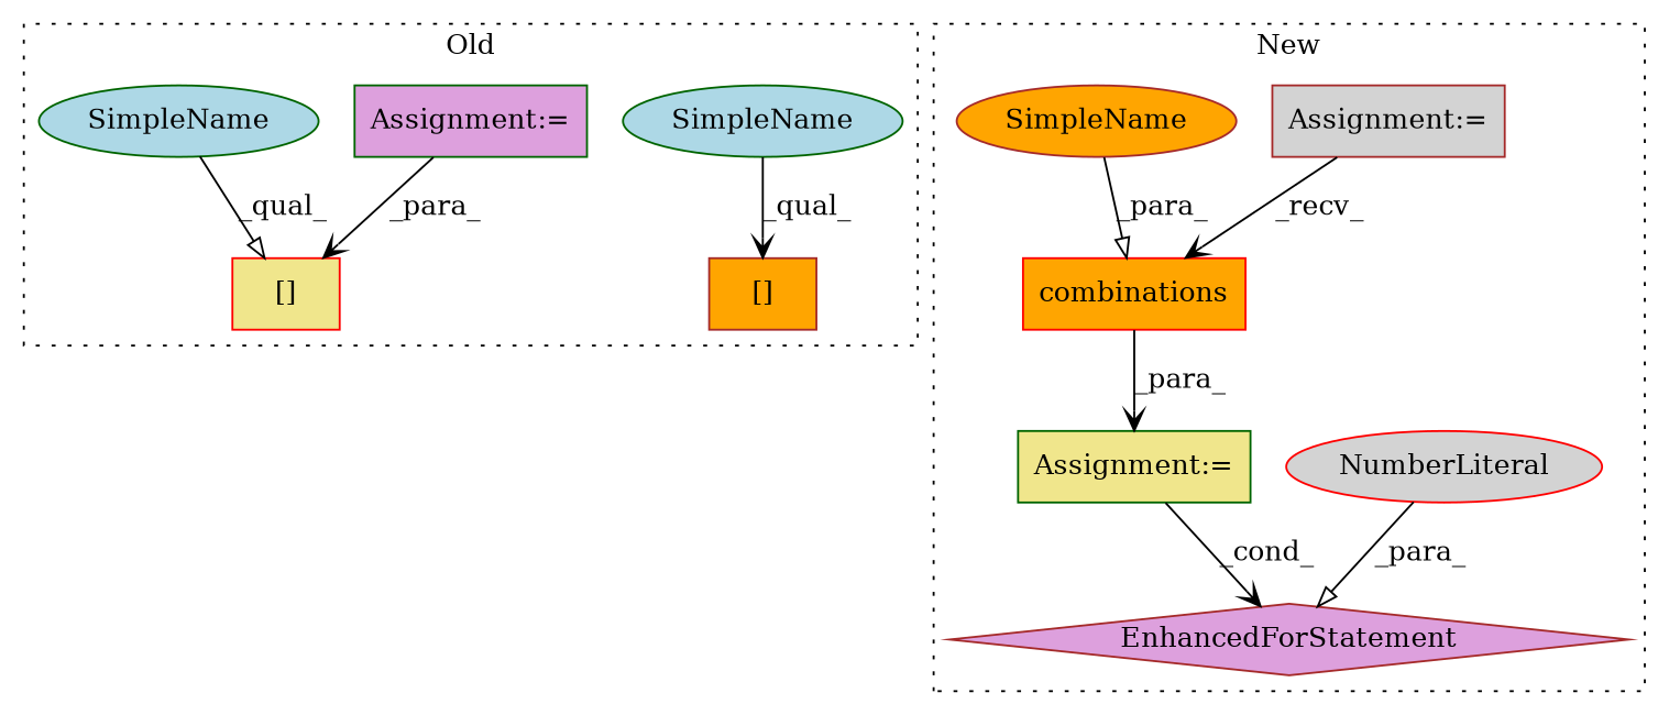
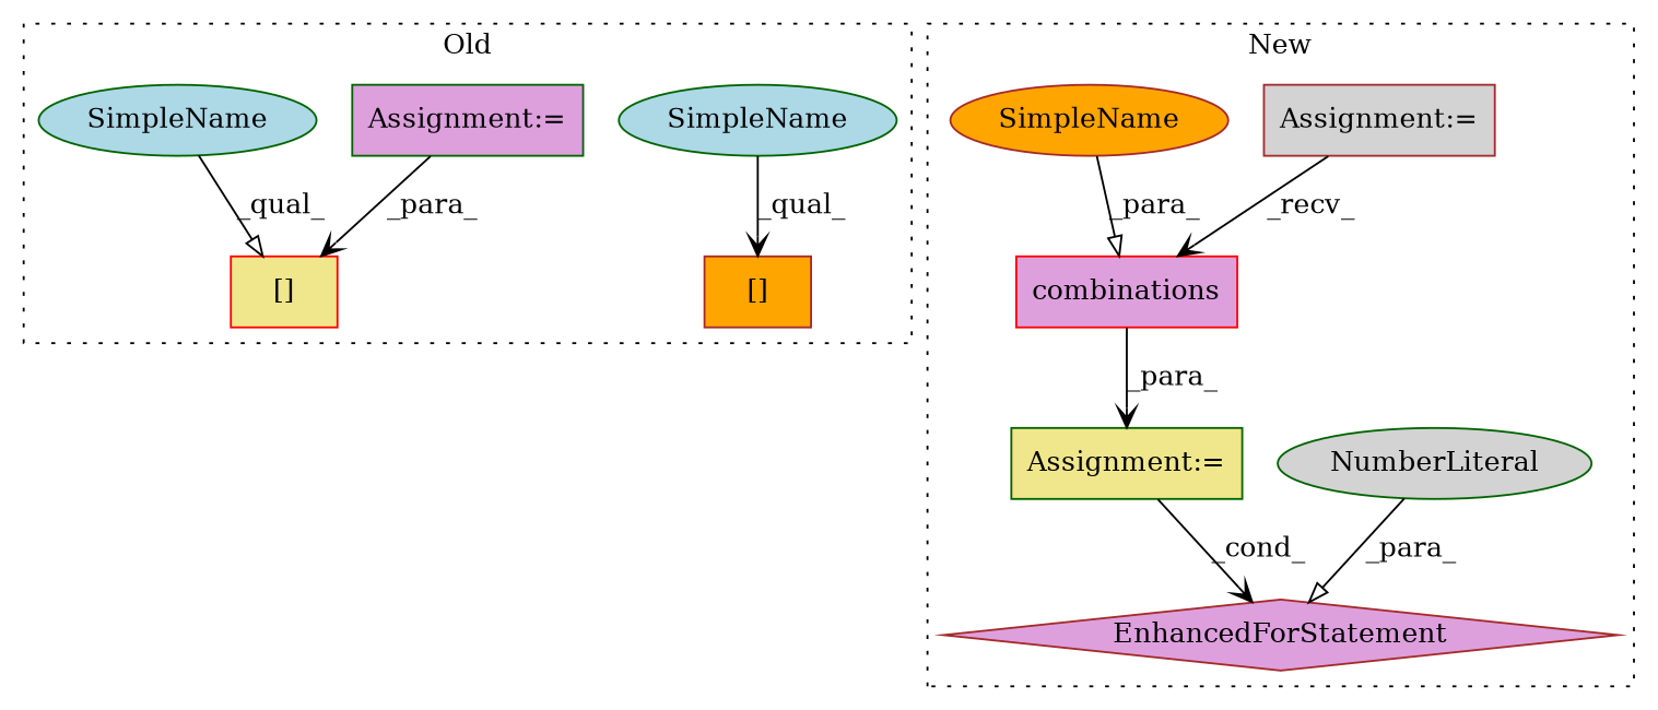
  digraph {
    node [a=7 color=brown fillcolor=plum l=5 s="1161,1271" shape=box style=filled]
    edge [arrowhead=vee]
    n1 [a=2 color=red fillcolor=khaki l="6,1" label="[]" s="1361,1369"]
    n2 [a=2 fillcolor=orange l="6,1" label="[]" s="1351,1359"]
    n3 [color=darkgreen l="57,2" label="Assignment:=" s="1230,1320"]
    n4 [a=42 color=darkgreen fillcolor=lightblue label=SimpleName s=1351 shape=ellipse]
    n5 [a=42 color=darkgreen fillcolor=lightblue label=SimpleName s=1361 shape=ellipse]
-   n6 [a=32 color=red fillcolor=orange l="13,1" label=combinations s="1250,1270"]
-   n7 [a=34 color=red fillcolor=lightgrey l=1 label=NumberLiteral s=1269 shape=ellipse]
+   n6 [a=32 color=red l="13,1" label=combinations s="1250,1270"]
+   n7 [a=34 color=darkgreen fillcolor=lightgrey l=1 label=NumberLiteral s=1269 shape=ellipse]
    n8 [fillcolor=lightgrey l=9 label="Assignment:=" s=1146]
    n9 [a=70 l="67,2" label=EnhancedForStatement shape=diamond]
    n10 [color=darkgreen fillcolor=khaki l="67,2" label="Assignment:="]
    n11 [a=42 fillcolor=orange label=SimpleName s=1263 shape=ellipse]
    subgraph cluster_1 {
      label=Old
      style=dotted
      n1
      n2
      n3
      n4
      n5
    }
    subgraph cluster_2 {
      label=New
      style=dotted
      n6
      n7
      n8
      n9
      n10
      n11
    }
    n3 -> n1 [label=_para_]
    n4 -> n2 [label=_qual_]
    n5 -> n1 [arrowhead=onormal label=_qual_]
    n6 -> n10 [label=_para_]
    n7 -> n9 [arrowhead=onormal label=_para_]
    n8 -> n6 [label=_recv_]
    n10 -> n9 [label=_cond_]
    n11 -> n6 [arrowhead=onormal label=_para_]
  }
